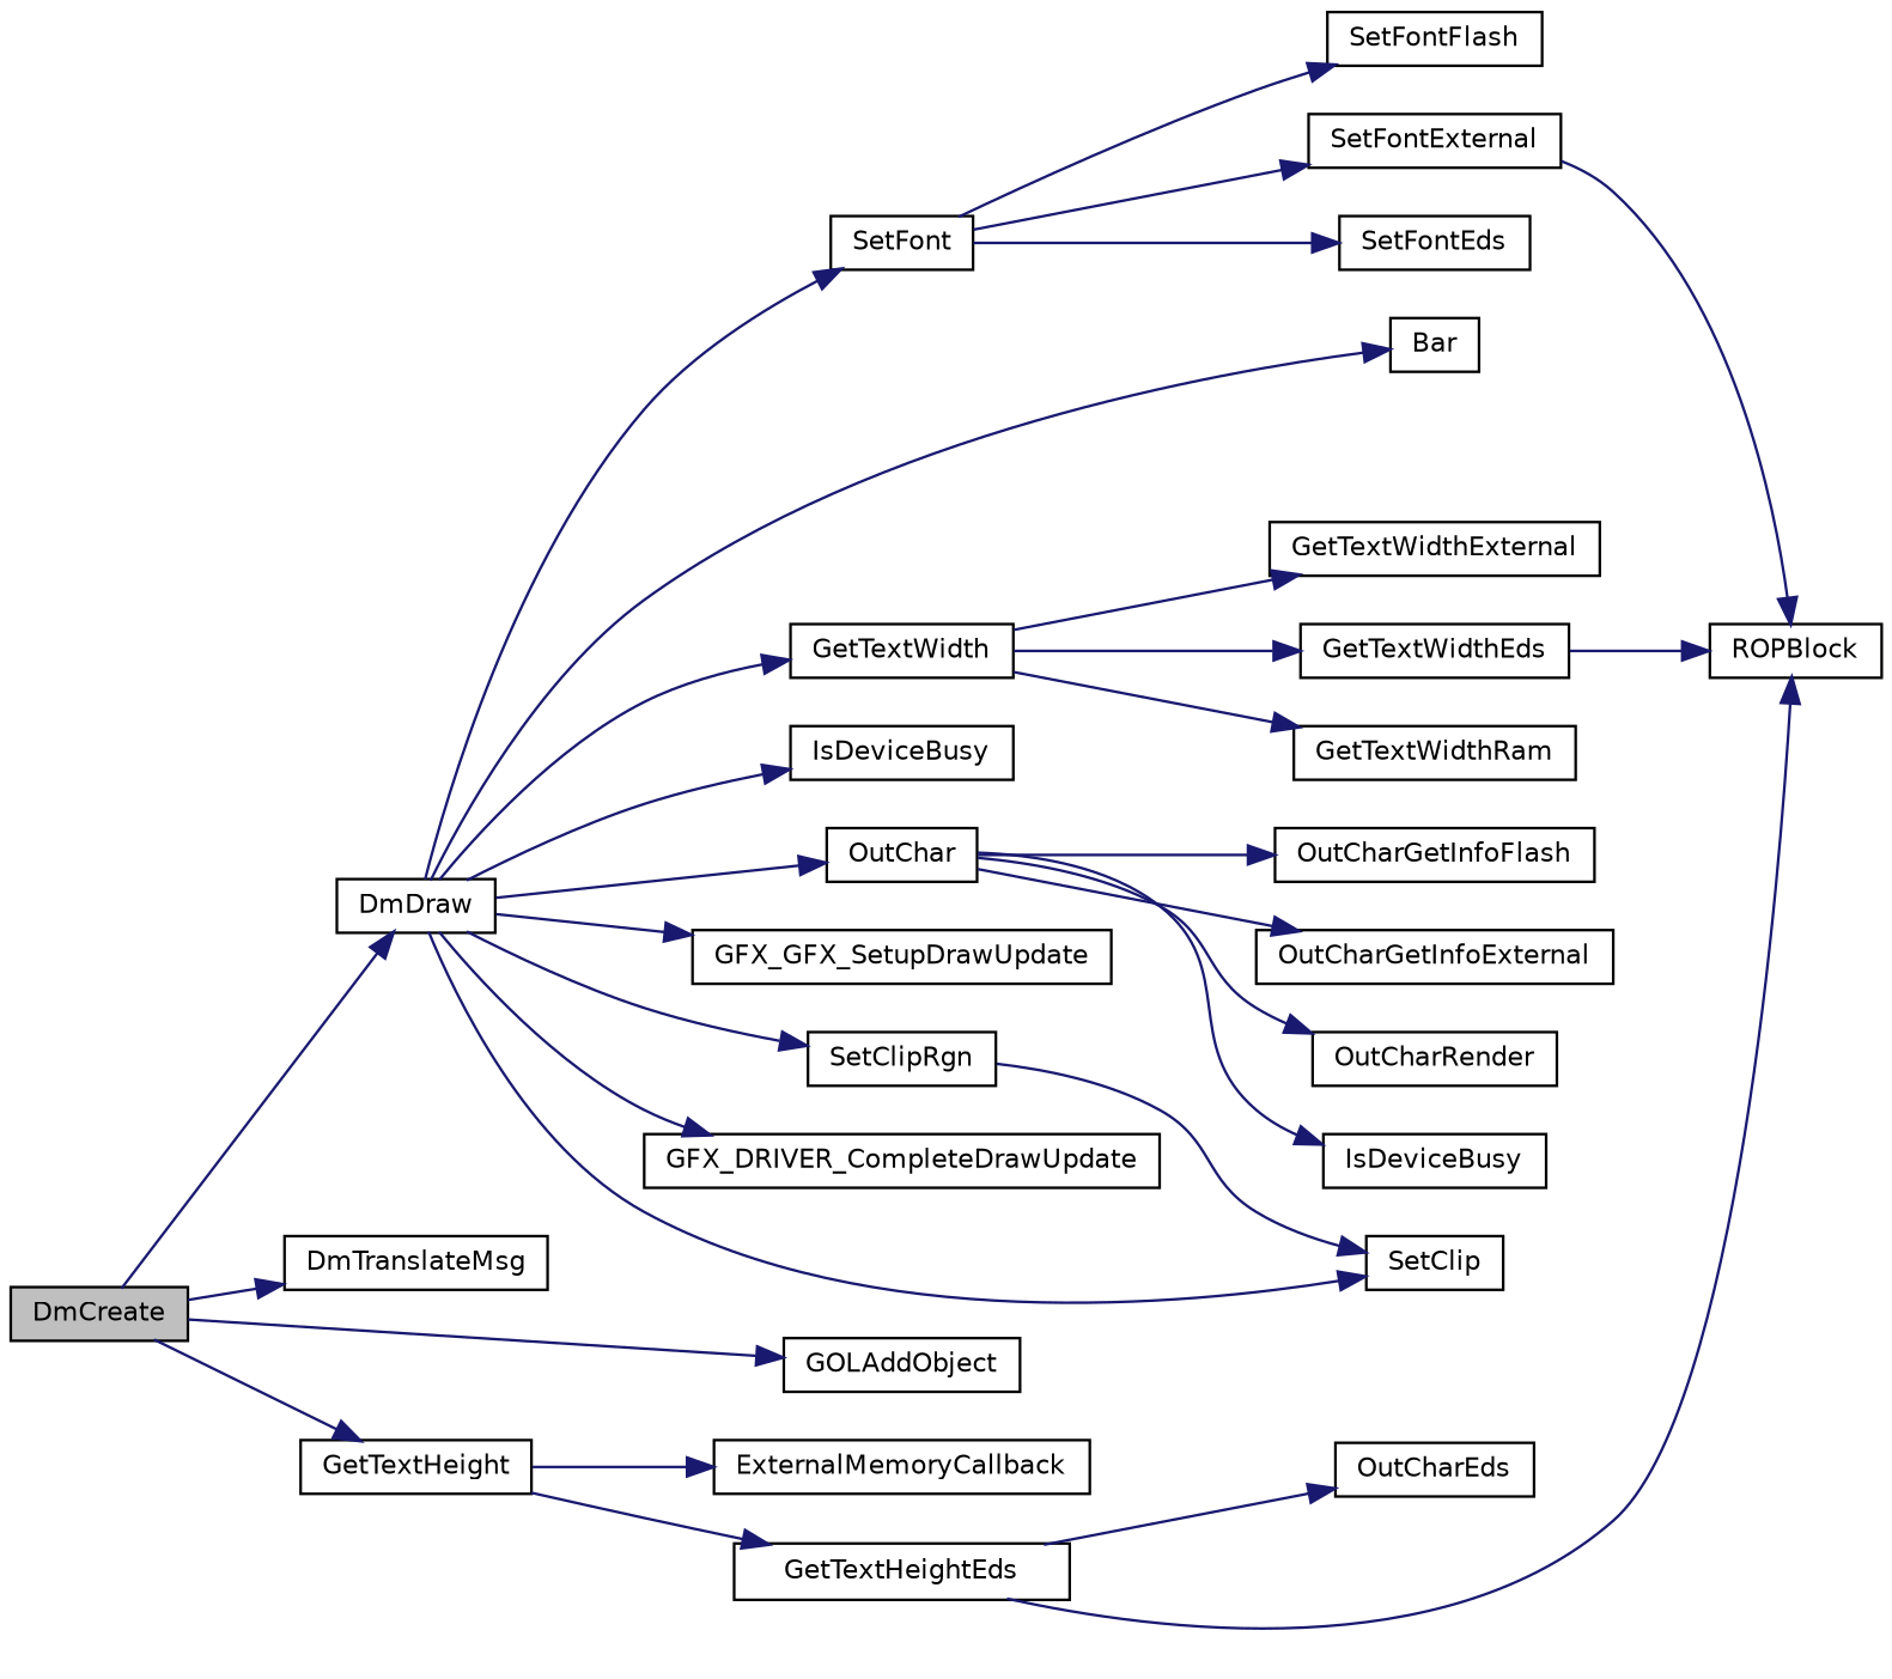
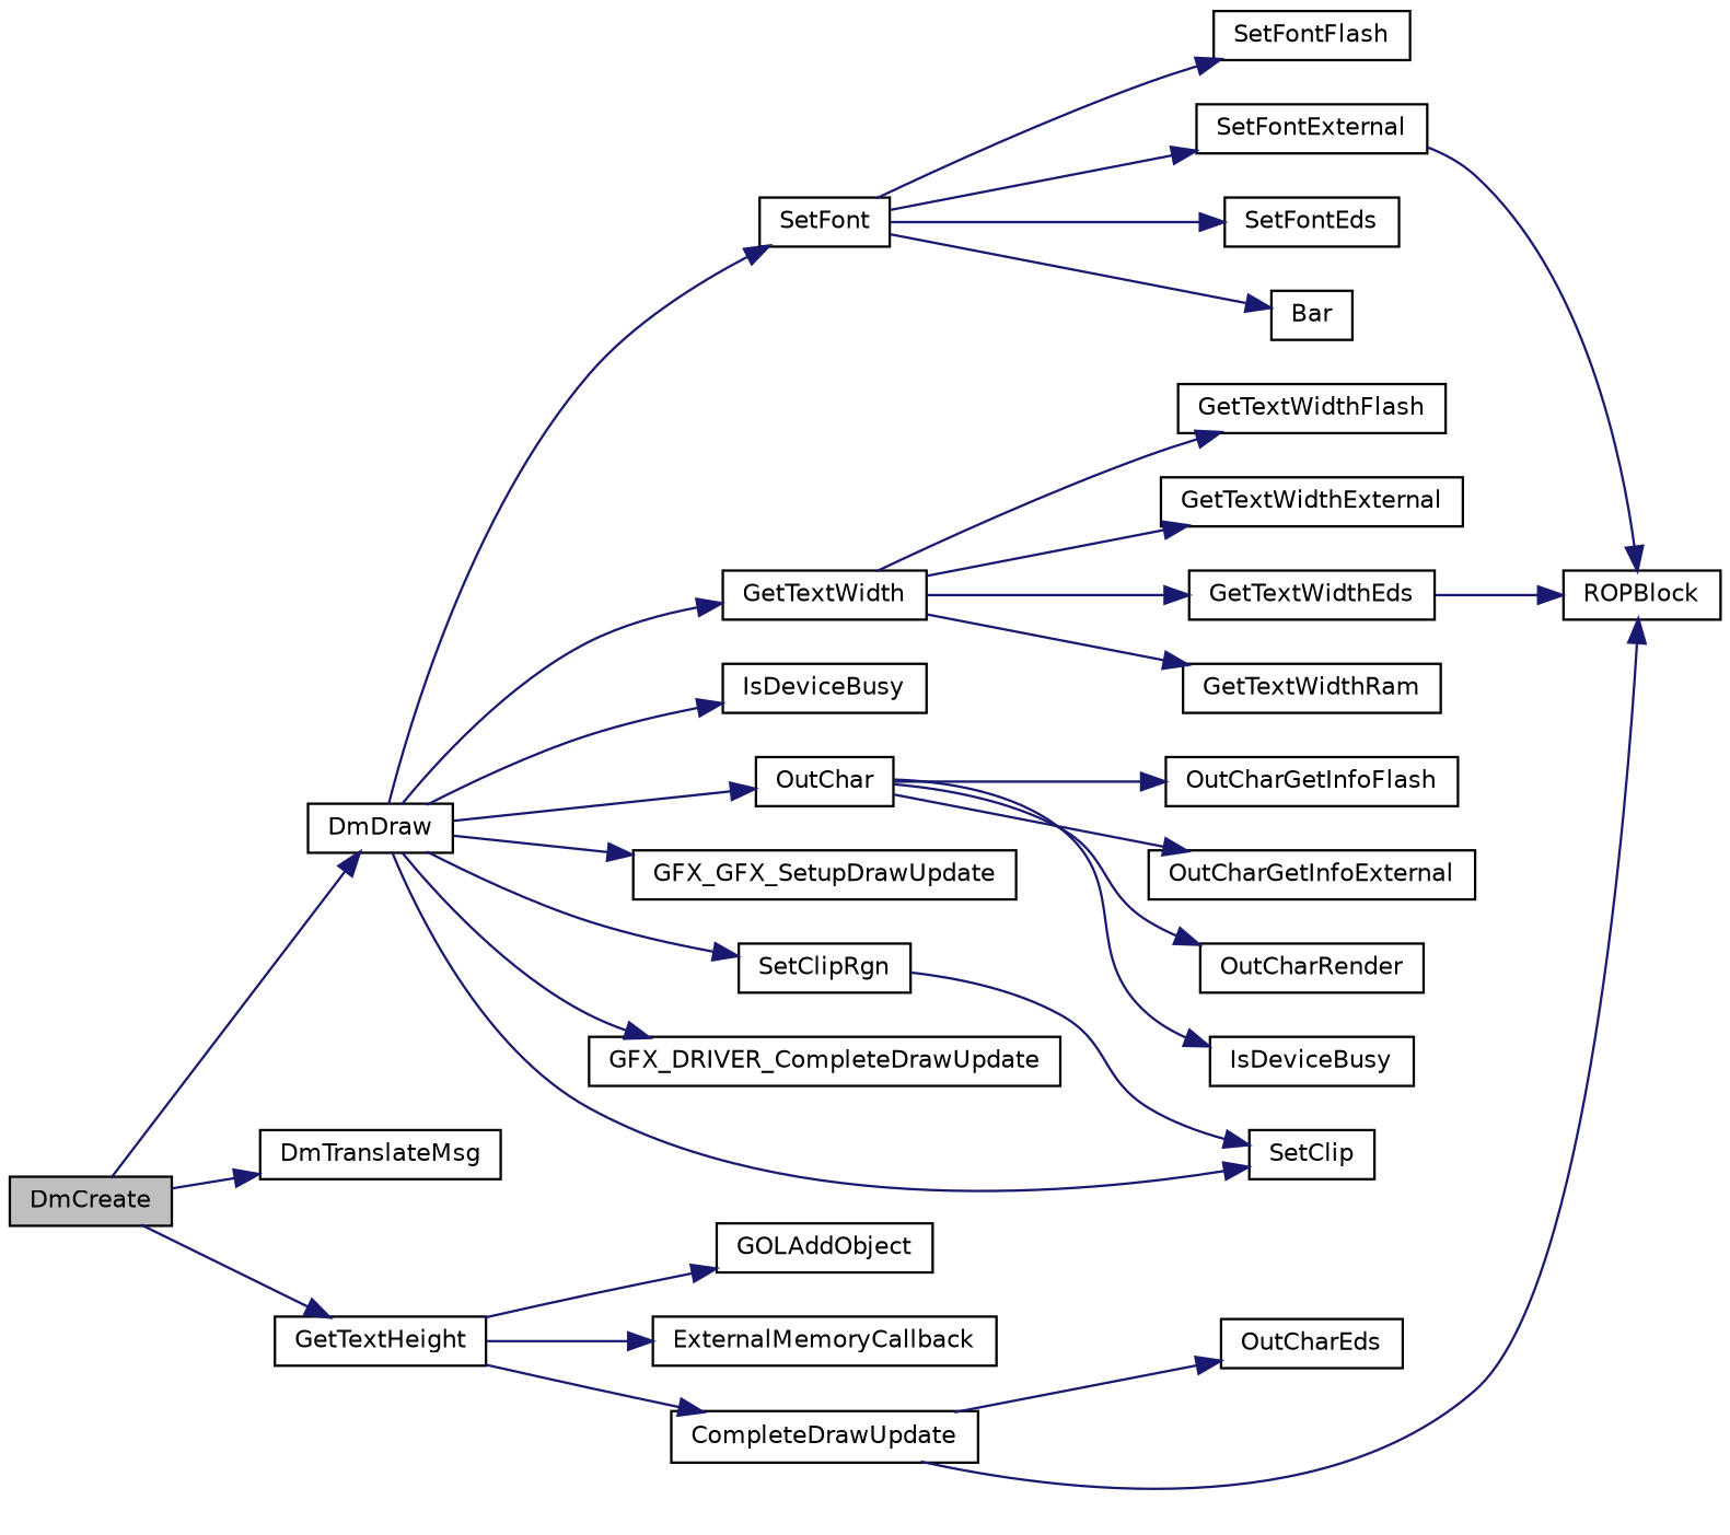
  digraph {
    rankdir=LR
    node [color=black fillcolor=white fontname=Helvetica fontsize=10 shape=record style=filled]
    edge [color=midnightblue fontname=Helvetica fontsize=10 labelfontname=Helvetica labelfontsize=10 style=solid]
    n1 [fillcolor=grey75 fontcolor=black height=0.2 label=DmCreate width=0.4]
    n2 [height=0.2 label=DmDraw width=0.4]
    n3 [height=0.2 label=DmTranslateMsg width=0.4]
    n4 [height=0.2 label=GetTextHeight width=0.4]
    n5 [height=0.2 label=GOLAddObject width=0.4]
    n6 [height=0.2 label=IsDeviceBusy width=0.4]
    n7 [height=0.2 label=SetClip width=0.4]
    n8 [height=0.2 label=GFX_GFX_SetupDrawUpdate width=0.4]
    n9 [height=0.2 label=Bar width=0.4]
    n10 [height=0.2 label=GFX_DRIVER_CompleteDrawUpdate width=0.4]
    n11 [height=0.2 label=SetClipRgn width=0.4]
    n12 [height=0.2 label=SetFont width=0.4]
    n13 [height=0.2 label=GetTextWidth width=0.4]
    n14 [height=0.2 label=OutChar width=0.4]
    n15 [height=0.2 label=ExternalMemoryCallback width=0.4]
-   n16 [height=0.2 label=GetTextHeightEds width=0.4]
+   n16 [height=0.2 label=CompleteDrawUpdate width=0.4]
    n17 [height=0.2 label=SetFontFlash width=0.4]
    n18 [height=0.2 label=SetFontExternal width=0.4]
    n19 [height=0.2 label=SetFontEds width=0.4]
    n20 [height=0.2 label=GetTextWidthRam width=0.4]
+   n21 [height=0.2 label=GetTextWidthFlash width=0.4]
    n22 [height=0.2 label=GetTextWidthExternal width=0.4]
    n23 [height=0.2 label=GetTextWidthEds width=0.4]
    n24 [height=0.2 label=IsDeviceBusy width=0.4]
    n25 [height=0.2 label=OutCharGetInfoFlash width=0.4]
    n26 [height=0.2 label=OutCharGetInfoExternal width=0.4]
    n27 [height=0.2 label=OutCharRender width=0.4]
    n28 [height=0.2 label=ROPBlock width=0.4]
    n29 [height=0.2 label=OutCharEds width=0.4]
    n1 -> n2
    n1 -> n3
    n1 -> n4
-   n1 -> n5
+   n4 -> n5
    n2 -> n6
    n2 -> n7
    n2 -> n8
-   n2 -> n9
+   n12 -> n9
    n2 -> n10
    n2 -> n11
    n2 -> n12
    n2 -> n13
    n2 -> n14
    n4 -> n15
    n4 -> n16
    n11 -> n7
    n12 -> n17
    n12 -> n18
    n12 -> n19
    n13 -> n20
+   n13 -> n21
    n13 -> n22
    n13 -> n23
    n14 -> n24
    n14 -> n25
    n14 -> n26
    n14 -> n27
    n16 -> n28
    n16 -> n29
    n18 -> n28
    n23 -> n28
  }
